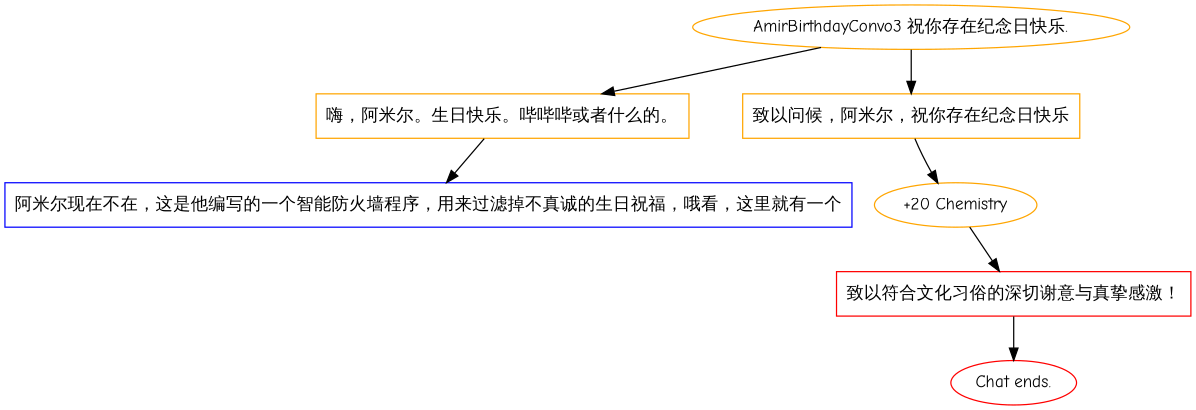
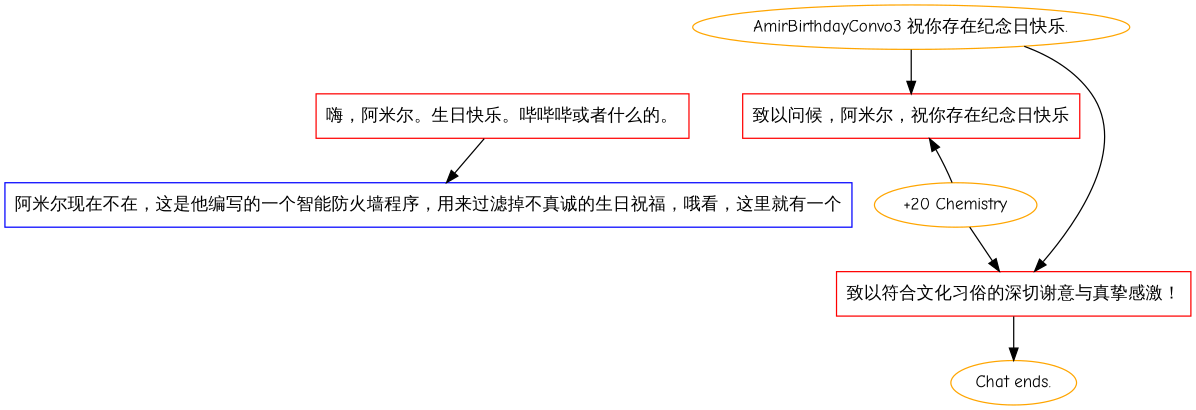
  digraph {
    fontname="Comic Neue"
    node [color=orange fontname="Comic Neue" shape=box]
    edge [fontname="Comic Neue"]
    n1 [label="AmirBirthdayConvo3 祝你存在纪念日快乐." shape=""]
-   n2 [label="嗨，阿米尔。生日快乐。哔哔哔或者什么的。"]
-   n3 [label="致以问候，阿米尔，祝你存在纪念日快乐"]
+   n2 [color=red label="嗨，阿米尔。生日快乐。哔哔哔或者什么的。"]
+   n3 [color=red label="致以问候，阿米尔，祝你存在纪念日快乐"]
    n4 [color=blue label="阿米尔现在不在，这是他编写的一个智能防火墙程序，用来过滤掉不真诚的生日祝福，哦看，这里就有一个"]
    n5 [label="+20 Chemistry" shape=""]
    n6 [color=red label="致以符合文化习俗的深切谢意与真挚感激！"]
-   "Chat ends." [color=red shape=""]
-   n1 -> n2
+   "Chat ends." [shape=""]
+   n1 -> n6
    n1 -> n3
    n2 -> n4
-   n3 -> n5
+   n5 -> n3
    n5 -> n6
    n6 -> "Chat ends."
  }
